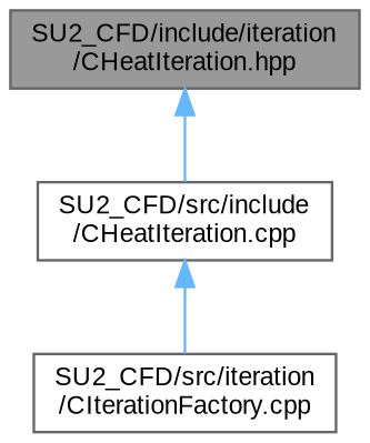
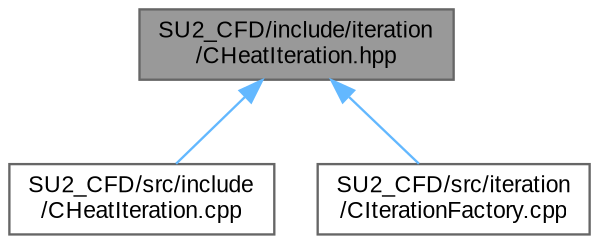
  digraph {
    fontname="Liberation Sans"
    node [color=grey40 fillcolor=white fontname="Liberation Sans" fontsize=10 shape=box style=filled]
    edge [color=steelblue1 dir=back fontname="Liberation Sans" fontsize=10 labelfontname=Helvetica labelfontsize=10 style=solid]
    n1 [color=gray40 fillcolor=grey60 fontcolor=black height=0.2 label="SU2_CFD/include/iteration\l/CHeatIteration.hpp" width=0.4]
    n2 [height=0.2 label="SU2_CFD/src/include\l/CHeatIteration.cpp" width=0.4]
    n3 [height=0.2 label="SU2_CFD/src/iteration\l/CIterationFactory.cpp" width=0.4]
    n1 -> n2
-   n2 -> n3
+   n1 -> n3
  }
